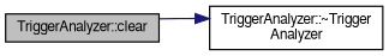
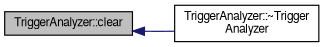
  digraph {
    rankdir=LR
    node [color=black fontname=FreeSans fontsize=10 shape=record]
    n1 [fillcolor=grey75 fontcolor=black height=0.2 label="TriggerAnalyzer::clear" style=filled width=0.4]
    n2 [height=0.2 label="TriggerAnalyzer::~Trigger\lAnalyzer" width=0.4]
-   n2 -> n1 [color=midnightblue dir=back fontname=FreeSans fontsize=10 labelfontname=FreeSans labelfontsize=10 style=solid]
+   n1 -> n2 [color=midnightblue dir=back fontname=FreeSans fontsize=10 labelfontname=FreeSans labelfontsize=10 style=solid]
  }
